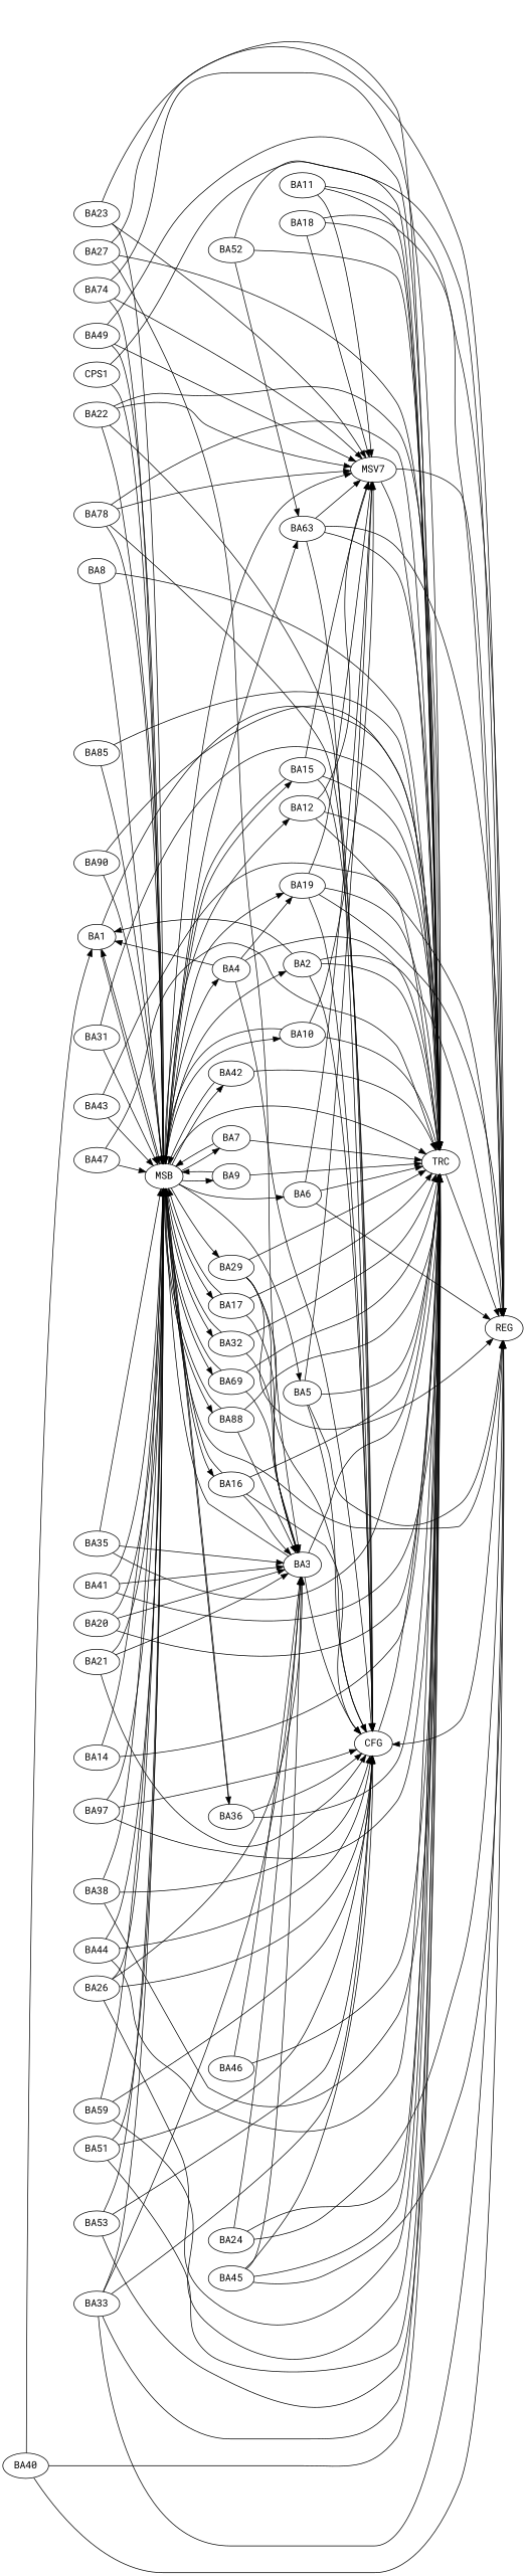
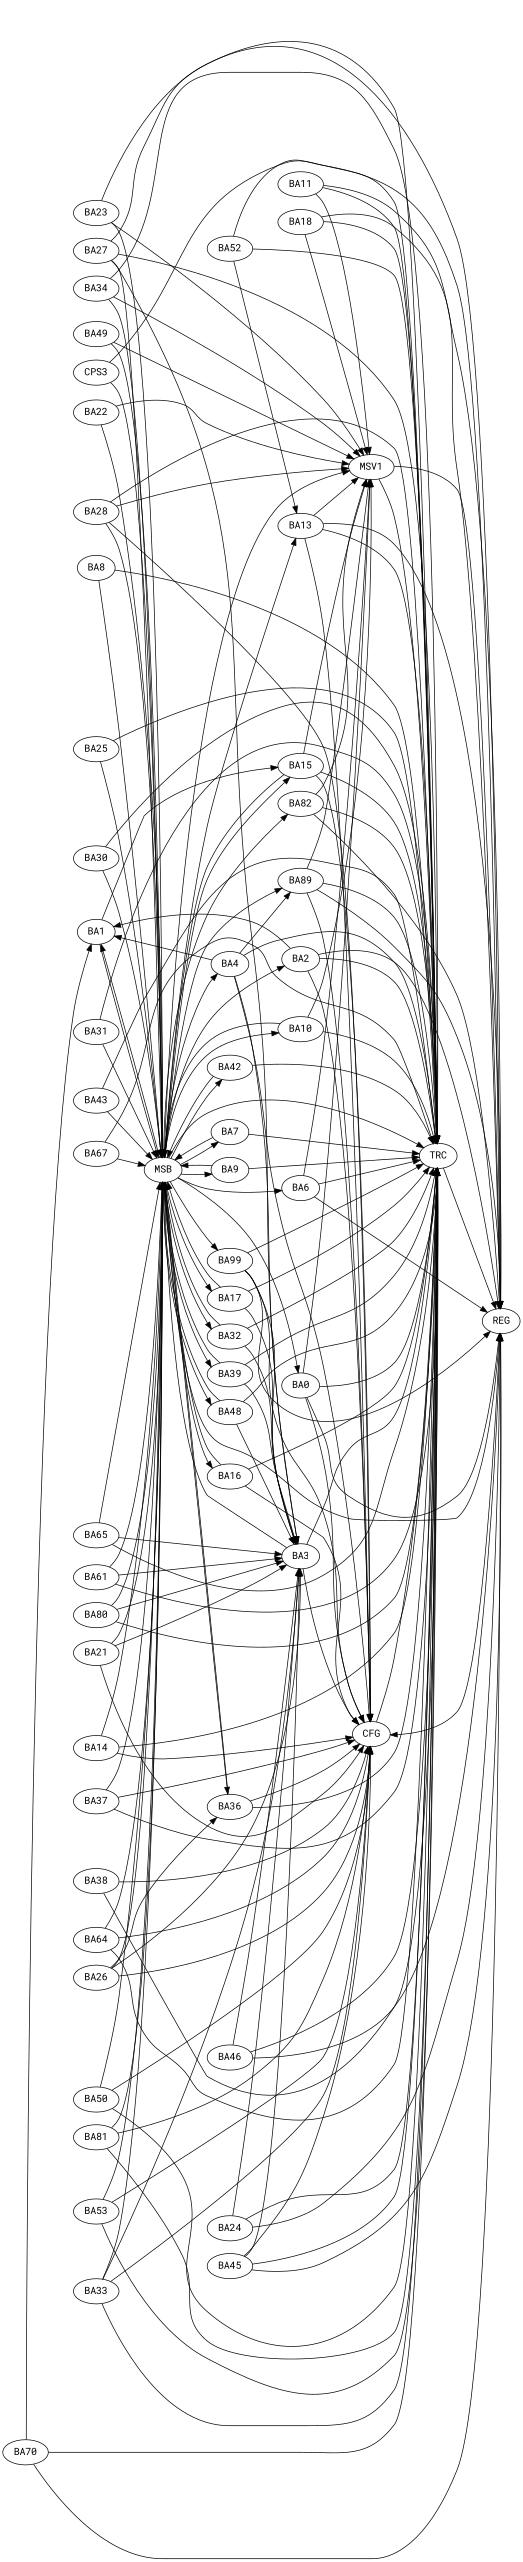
  strict digraph {
    fontname="Roboto Mono"
    rankdir=LR
    node [fontname="Roboto Mono"]
    edge [fontname="Roboto Mono"]
    n1 [label=BA1]
    n2 [label=MSB]
    n3 [label=TRC]
    n4 [label=BA2]
    n5 [label=REG]
    n6 [label=BA4]
-   n7 [label=BA5]
-   n8 [label=MSV7]
+   n7 [label=BA0]
+   n8 [label=MSV1]
    n9 [label=BA6]
    n10 [label=BA7]
    n11 [label=BA9]
    n12 [label=BA10]
-   n13 [label=BA12]
-   n14 [label=BA63]
+   n13 [label=BA82]
+   n14 [label=BA13]
    n15 [label=BA15]
    n16 [label=BA16]
    n17 [label=BA17]
-   n18 [label=BA19]
-   n19 [label=BA29]
+   n18 [label=BA89]
+   n19 [label=BA99]
    n20 [label=BA32]
    n21 [label=BA36]
-   n22 [label=BA69]
+   n22 [label=BA39]
    n23 [label=BA42]
-   n24 [label=BA88]
+   n24 [label=BA48]
    n25 [label=CFG]
    n26 [label=BA3]
    n27 [label=BA8]
    n28 [label=BA11]
    n29 [label=BA14]
    n30 [label=BA18]
-   n31 [label=BA20]
+   n31 [label=BA80]
    n32 [label=BA21]
    n33 [label=BA22]
    n34 [label=BA23]
    n35 [label=BA24]
-   n36 [label=BA85]
+   n36 [label=BA25]
    n37 [label=BA26]
    n38 [label=BA27]
-   n39 [label=BA78]
-   n40 [label=BA90]
+   n39 [label=BA28]
+   n40 [label=BA30]
    n41 [label=BA31]
    n42 [label=BA33]
-   n43 [label=BA74]
-   n44 [label=BA35]
-   n45 [label=BA97]
+   n43 [label=BA34]
+   n44 [label=BA65]
+   n45 [label=BA37]
    n46 [label=BA38]
-   n47 [label=BA40]
-   n48 [label=BA41]
+   n47 [label=BA70]
+   n48 [label=BA61]
    n49 [label=BA43]
-   n50 [label=BA44]
+   n50 [label=BA64]
    n51 [label=BA45]
    n52 [label=BA46]
-   n53 [label=BA47]
+   n53 [label=BA67]
    n54 [label=BA49]
-   n55 [label=BA59]
-   n56 [label=BA51]
+   n55 [label=BA50]
+   n56 [label=BA81]
    n57 [label=BA52]
    n58 [label=BA53]
-   n59 [label=CPS1]
+   n59 [label=CPS3]
    n1 -> n2
-   n1 -> n3
+   n1 -> n15
    n2 -> n1
    n2 -> n3
    n2 -> n4
    n2 -> n5
    n2 -> n6
    n2 -> n7
    n2 -> n8
    n2 -> n9
    n2 -> n10
    n2 -> n11
    n2 -> n12
    n2 -> n13
    n2 -> n14
    n2 -> n15
    n2 -> n16
    n2 -> n17
    n2 -> n18
    n2 -> n19
    n2 -> n20
    n2 -> n21
    n2 -> n22
    n2 -> n23
    n2 -> n24
    n3 -> n5
    n4 -> n1
    n4 -> n3
    n4 -> n5
    n4 -> n25
    n5 -> n25
    n6 -> n1
    n6 -> n3
    n6 -> n18
    n6 -> n25
    n7 -> n3
    n7 -> n5
    n7 -> n8
    n7 -> n25
    n8 -> n3
    n8 -> n5
    n9 -> n3
    n9 -> n5
    n9 -> n8
    n10 -> n2
    n10 -> n3
    n11 -> n2
    n11 -> n3
    n12 -> n2
    n12 -> n3
    n12 -> n8
    n13 -> n3
    n13 -> n5
    n13 -> n8
    n14 -> n3
    n14 -> n5
    n14 -> n8
    n14 -> n25
    n15 -> n2
    n15 -> n3
    n15 -> n8
    n15 -> n25
    n16 -> n2
    n16 -> n3
    n16 -> n25
-   n16 -> n26
+   n6 -> n26
    n17 -> n2
    n17 -> n3
    n17 -> n26
    n18 -> n3
    n18 -> n5
    n18 -> n8
    n18 -> n25
    n19 -> n3
    n19 -> n5
    n19 -> n25
    n19 -> n26
    n20 -> n2
    n20 -> n3
    n20 -> n26
    n21 -> n2
    n21 -> n3
    n21 -> n25
    n22 -> n2
    n22 -> n3
    n22 -> n26
    n23 -> n2
    n23 -> n3
    n24 -> n2
    n24 -> n3
    n24 -> n26
    n25 -> n3
    n26 -> n2
    n26 -> n3
    n26 -> n25
    n27 -> n2
    n27 -> n3
    n28 -> n3
    n28 -> n5
    n28 -> n8
    n29 -> n2
    n29 -> n3
    n30 -> n3
    n30 -> n5
    n30 -> n8
    n31 -> n2
    n31 -> n3
    n31 -> n26
    n32 -> n2
    n32 -> n25
    n32 -> n26
    n33 -> n2
-   n33 -> n3
    n33 -> n8
-   n33 -> n25
+   n29 -> n25
    n34 -> n2
    n34 -> n3
    n34 -> n8
    n35 -> n3
    n35 -> n5
    n35 -> n26
    n36 -> n2
    n36 -> n3
    n37 -> n2
-   n37 -> n3
+   n37 -> n21
    n37 -> n25
    n37 -> n26
    n38 -> n3
    n38 -> n5
    n38 -> n26
    n39 -> n2
    n39 -> n3
    n39 -> n8
    n39 -> n25
    n40 -> n2
    n40 -> n3
    n41 -> n2
    n41 -> n3
    n42 -> n2
    n42 -> n3
    n42 -> n25
    n42 -> n26
    n43 -> n2
    n43 -> n3
    n43 -> n8
    n44 -> n2
    n44 -> n3
    n44 -> n26
    n45 -> n2
    n45 -> n3
    n45 -> n25
-   n46 -> n2
+   n38 -> n2
    n46 -> n3
    n46 -> n25
    n47 -> n1
    n47 -> n3
    n47 -> n5
    n48 -> n2
    n48 -> n3
    n48 -> n26
    n49 -> n2
    n49 -> n3
    n50 -> n2
    n50 -> n3
    n50 -> n25
    n51 -> n3
    n51 -> n5
    n51 -> n25
    n51 -> n26
    n52 -> n3
-   n42 -> n5
+   n52 -> n5
    n52 -> n26
    n53 -> n2
    n53 -> n3
    n54 -> n2
-   n54 -> n3
    n54 -> n8
    n55 -> n2
    n55 -> n3
    n55 -> n25
    n56 -> n2
    n56 -> n3
    n56 -> n25
    n57 -> n3
    n57 -> n5
    n57 -> n14
    n58 -> n2
    n58 -> n3
    n58 -> n25
    n59 -> n2
    n59 -> n3
  }
